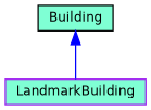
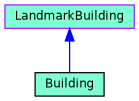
  digraph {
    node [fillcolor=aquamarine fontname=Helvetica fontsize=10 shape=box style=filled]
    n1 [color=purple fontcolor=black height=0.2 label=LandmarkBuilding width=0.4]
    n2 [color=black height=0.2 label=Building width=0.4]
-   n2 -> n1 [color=blue dir=back fontname=Helvetica fontsize=10 labelfontname=Helvetica labelfontsize=10 style=solid]
+   n1 -> n2 [color=blue dir=back fontname=Helvetica fontsize=10 labelfontname=Helvetica labelfontsize=10 style=solid]
  }
